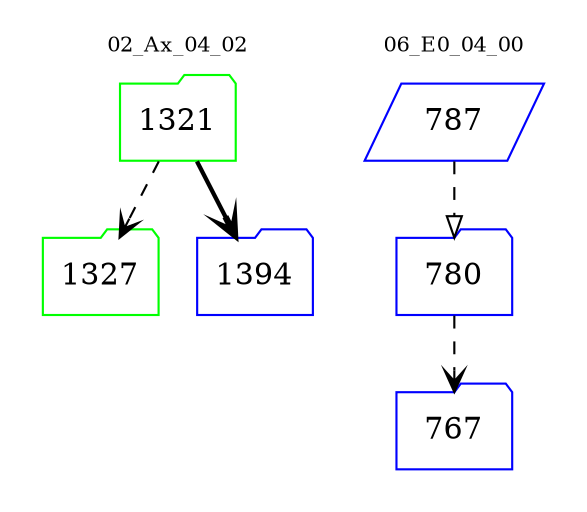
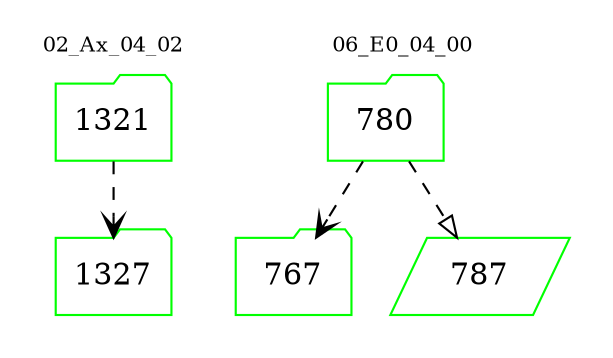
  digraph {
    fontname="DejaVu Serif"
    node [color=green fontname="DejaVu Serif" shape=folder]
    edge [arrowhead=vee color=black fontname="DejaVu Serif" style=dashed]
    n1 [label=1321]
    n2 [label=1327]
-   n3 [color=blue label=1394]
-   n4 [color=blue label=780]
-   n5 [color=blue label=767]
-   n6 [color=blue label=787 shape=parallelogram]
+   n4 [label=780]
+   n5 [label=767]
+   n6 [label=787 shape=parallelogram]
    subgraph cluster_1 {
      color=white
      fontsize=10
      label="02_Ax_04_02"
      n1
      n2
-     n3
    }
    subgraph cluster_2 {
      color=white
      fontsize=10
      label="06_E0_04_00"
      n4
      n5
      n6
    }
    n1 -> n2
-   n1 -> n3 [style=bold]
    n4 -> n5
-   n6 -> n4 [arrowhead=onormal]
+   n4 -> n6 [arrowhead=onormal]
  }
